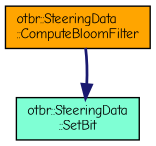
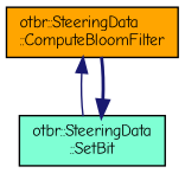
  digraph {
    rankdir=TB
    fontname="Comic Neue"
    node [color=black fontname="Comic Neue" fontsize=10 shape=record style=filled]
    edge [color=midnightblue dir=back fontname="Comic Neue" fontsize=10 labelfontname=Helvetica labelfontsize=10]
    n1 [fillcolor=orange fontcolor=black height=0.2 label="otbr::SteeringData\l::ComputeBloomFilter" width=0.4]
    n2 [fillcolor=aquamarine height=0.2 label="otbr::SteeringData\l::SetBit" width=0.4]
+   n1 -> n2 [style=solid]
    n2 -> n1 [style=bold]
  }
